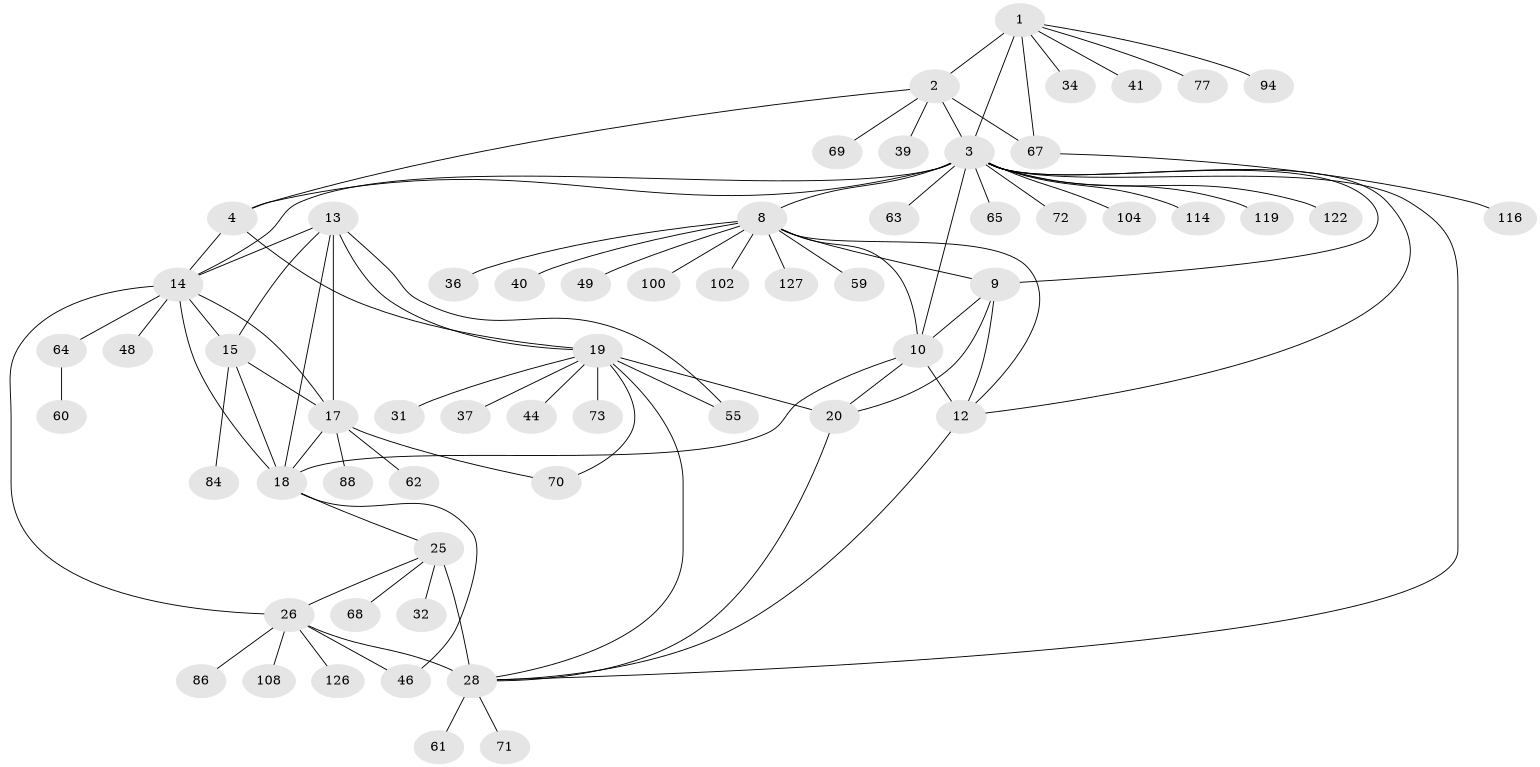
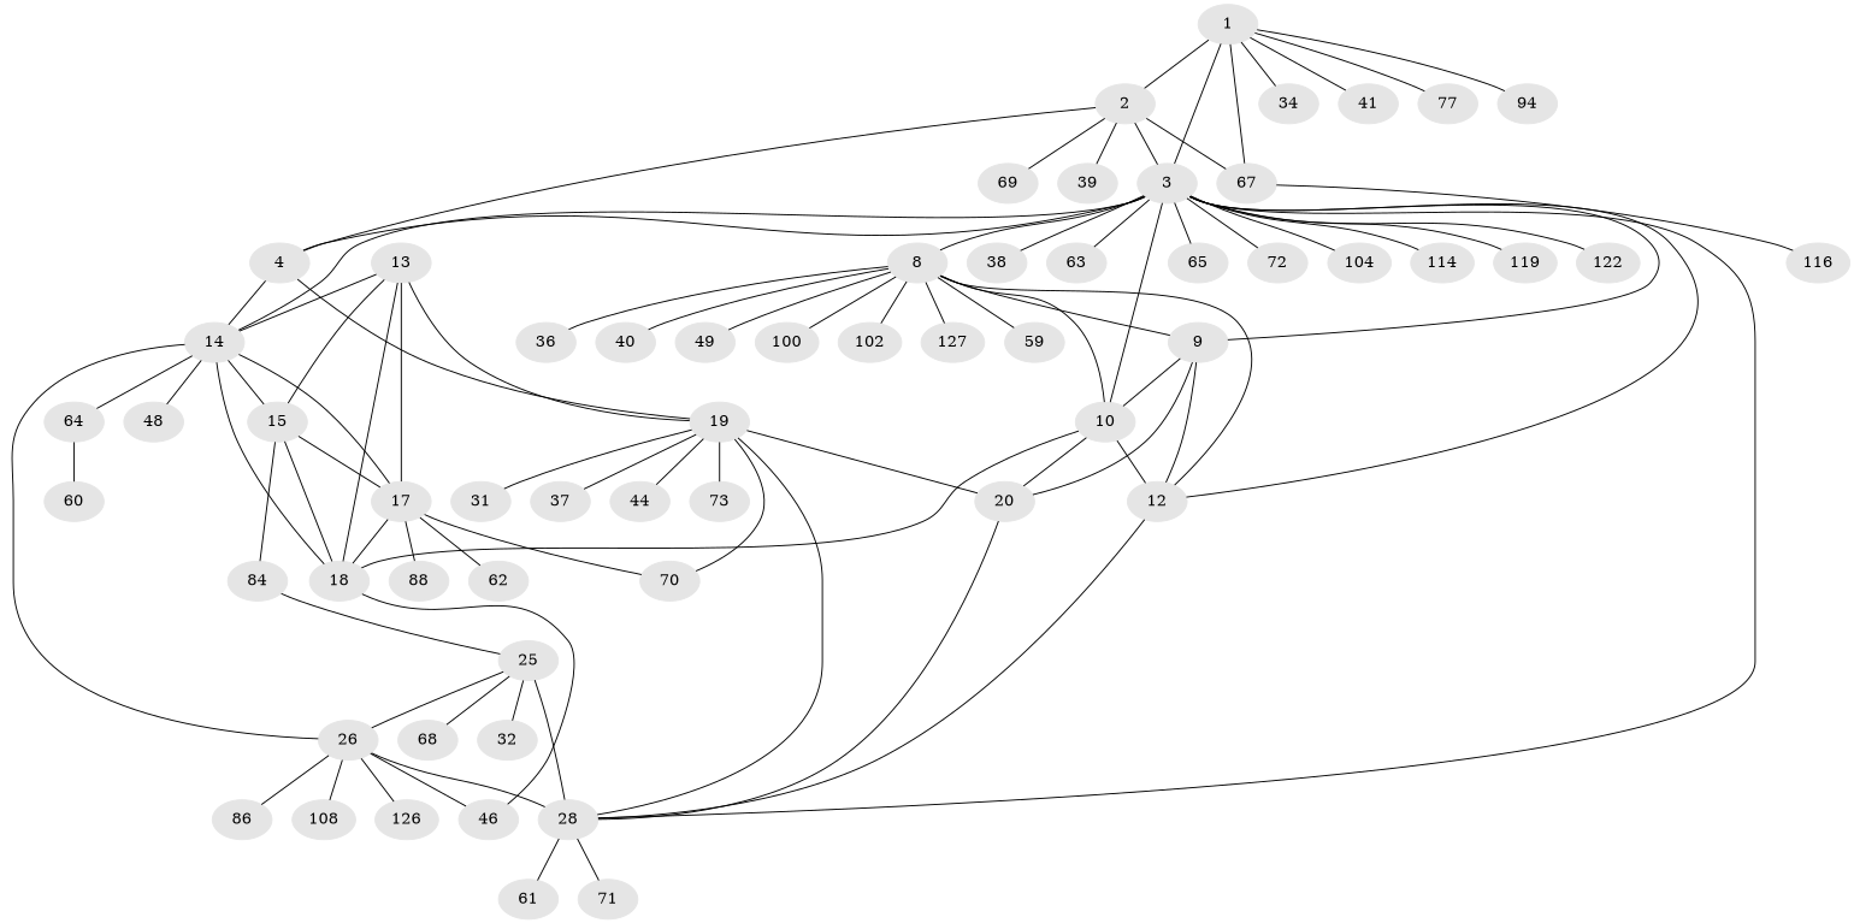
  graph {
    node [color=gray90 style=filled]
    2 [super="+5"]
    3 [super="+6+52"]
    4 [super="+92+125"]
    39
    67
    69
    1
    34 [super="+75"]
    41
    77
    94
    8
    9 [super="+45+78+103+112"]
    10 [super="+43+11"]
    12 [super="+66"]
    14 [super="+35+16+79+83"]
    28 [super="+29+99"]
+   38
    63
    65
    72
    104
    114
    119
    122
    19 [super="+23+21"]
    116
    36 [super="+110"]
    40
    49
    100
    102
    127
    59
    20 [super="+115+118"]
    18
    15 [super="+53"]
    17
    48
    26
    64 [super="+90"]
    61
    71
-   55 [super="+98"]
    70 [super="+81+91+97"]
    31
    37
    44
    73 [super="+120+121"]
    25 [super="+74+27"]
    46 [super="+58"]
    13
    84
    62
    88
    86
    108
    126
    60
    32 [super="+123"]
    68
    2 -- 3 [weight=4]
    2 -- 4 [weight=2]
    2 -- 39
    2 -- 67
    2 -- 69
    3 -- 4 [weight=2]
    3 -- 8
    3 -- 9
    3 -- 10 [weight=2]
    3 -- 12
    3 -- 14
    3 -- 28
+   3 -- 38
    3 -- 63
    3 -- 65
    3 -- 72
    3 -- 104
    3 -- 114
    3 -- 119
    3 -- 122
    4 -- 14
    4 -- 19
    67 -- 116
    1 -- 2 [weight=2]
    1 -- 3 [weight=2]
    1 -- 67
    1 -- 34
    1 -- 41
    1 -- 77
    1 -- 94
    8 -- 9
    8 -- 10 [weight=2]
    8 -- 12
    8 -- 36
    8 -- 40
    8 -- 49
    8 -- 100
    8 -- 102
    8 -- 127
    8 -- 59
    9 -- 10 [weight=2]
    9 -- 12
    9 -- 20
    10 -- 12 [weight=2]
    10 -- 20
    10 -- 18
    12 -- 28
    14 -- 18 [weight=2]
    14 -- 15 [weight=2]
    14 -- 17 [weight=2]
    14 -- 48
    14 -- 26
    14 -- 64
    28 -- 61
    28 -- 71
    19 -- 28
    19 -- 20 [weight=5]
-   19 -- 55
    19 -- 70
    19 -- 31
    19 -- 37
    19 -- 44
    19 -- 73
    20 -- 28
-   18 -- 25
+   84 -- 25
    18 -- 46
    15 -- 18
    15 -- 17
    15 -- 84
    17 -- 18
    17 -- 70
    17 -- 62
    17 -- 88
    26 -- 28 [weight=3]
    26 -- 46
    26 -- 86
    26 -- 108
    26 -- 126
    64 -- 60
    25 -- 28 [weight=6]
    25 -- 26 [weight=2]
    25 -- 32
    25 -- 68
    13 -- 14 [weight=2]
    13 -- 19
    13 -- 18
    13 -- 15
    13 -- 17
-   13 -- 55
  }
